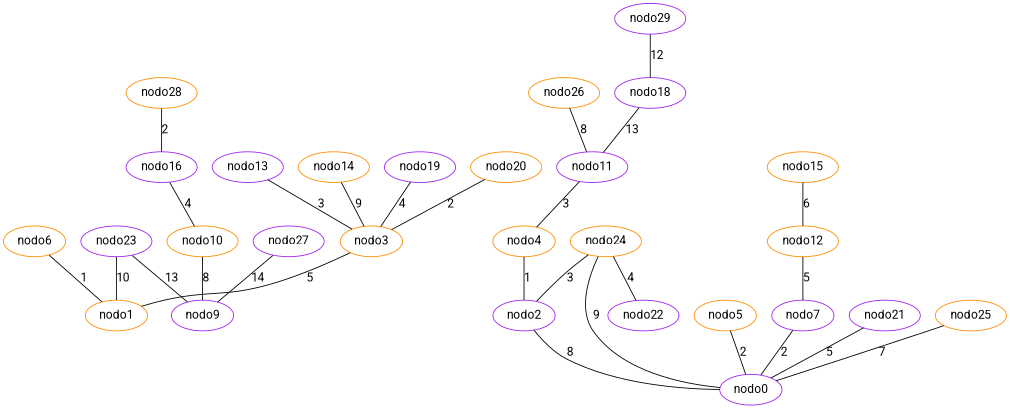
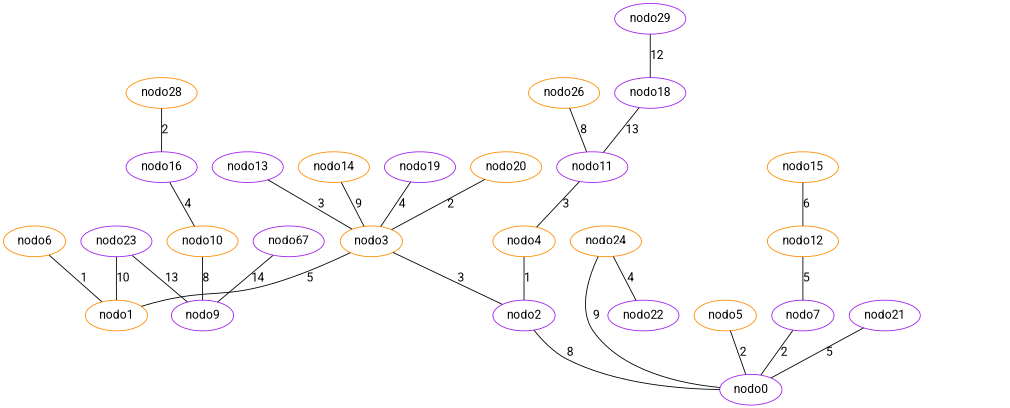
  graph {
    fontname=Roboto
    node [color=purple fontname=Roboto]
    edge [fontname=Roboto]
    n1 [label=nodo0]
    n2 [color=darkorange label=nodo1]
    n3 [label=nodo2]
    n4 [color=darkorange label=nodo3]
    n5 [color=darkorange label=nodo4]
    n6 [color=darkorange label=nodo5]
    n7 [color=darkorange label=nodo6]
    n8 [label=nodo7]
    n9 [label=nodo9]
    n10 [color=darkorange label=nodo10]
    n11 [label=nodo11]
    n12 [color=darkorange label=nodo12]
    n13 [label=nodo13]
    n14 [color=darkorange label=nodo14]
    n15 [color=darkorange label=nodo15]
    n16 [label=nodo16]
    n17 [label=nodo18]
    n18 [label=nodo19]
    n19 [color=darkorange label=nodo20]
    n20 [label=nodo21]
    n21 [label=nodo22]
    n22 [label=nodo23]
    n23 [color=darkorange label=nodo24]
-   n24 [color=darkorange label=nodo25]
    n25 [color=darkorange label=nodo26]
-   n26 [label=nodo27]
+   n26 [label=nodo67]
    n27 [color=darkorange label=nodo28]
    n28 [label=nodo29]
    n3 -- n1 [label=8]
    n4 -- n2 [label=5]
-   n23 -- n3 [label=3]
+   n4 -- n3 [label=3]
    n5 -- n3 [label=1]
    n6 -- n1 [label=2]
    n7 -- n2 [label=1]
    n8 -- n1 [label=2]
    n10 -- n9 [label=8]
    n11 -- n5 [label=3]
    n12 -- n8 [label=5]
    n13 -- n4 [label=3]
    n14 -- n4 [label=9]
    n15 -- n12 [label=6]
    n16 -- n10 [label=4]
    n17 -- n11 [label=13]
    n18 -- n4 [label=4]
    n19 -- n4 [label=2]
    n20 -- n1 [label=5]
    n22 -- n2 [label=10]
    n22 -- n9 [label=13]
    n23 -- n1 [label=9]
    n23 -- n21 [label=4]
-   n24 -- n1 [label=7]
    n25 -- n11 [label=8]
    n26 -- n9 [label=14]
    n27 -- n16 [label=2]
    n28 -- n17 [label=12]
  }
